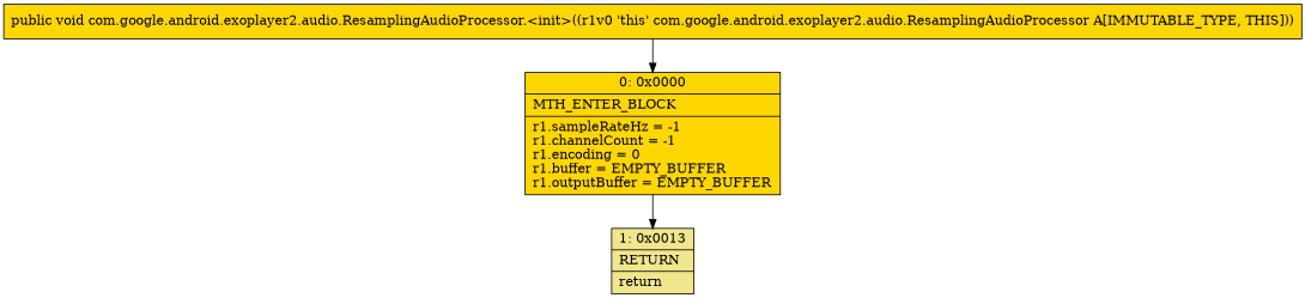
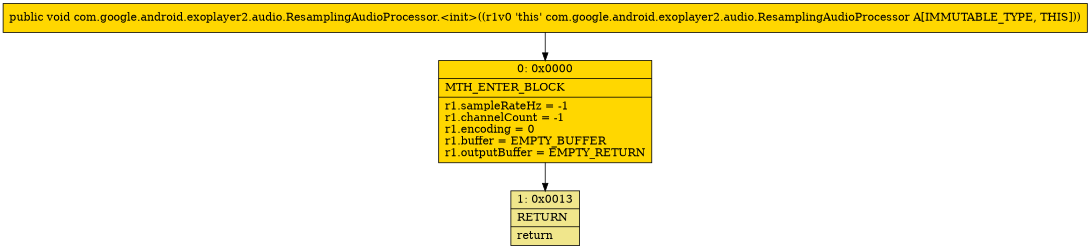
  digraph {
    node [shape=record style=filled fillcolor=gold]
    edge [color=black]
-   n1 [label="{0\:\ 0x0000|MTH_ENTER_BLOCK\l|r1.sampleRateHz = \-1\lr1.channelCount = \-1\lr1.encoding = 0\lr1.buffer = EMPTY_BUFFER\lr1.outputBuffer = EMPTY_BUFFER\l}"]
+   n1 [label="{0\:\ 0x0000|MTH_ENTER_BLOCK\l|r1.sampleRateHz = \-1\lr1.channelCount = \-1\lr1.encoding = 0\lr1.buffer = EMPTY_BUFFER\lr1.outputBuffer = EMPTY_RETURN\l}"]
    n2 [label="{1\:\ 0x0013|RETURN\l|return\l}" fillcolor=khaki]
    n3 [label="{public void com.google.android.exoplayer2.audio.ResamplingAudioProcessor.\<init\>((r1v0 'this' com.google.android.exoplayer2.audio.ResamplingAudioProcessor A[IMMUTABLE_TYPE, THIS])) }"]
    n1 -> n2
    n3 -> n1
  }
